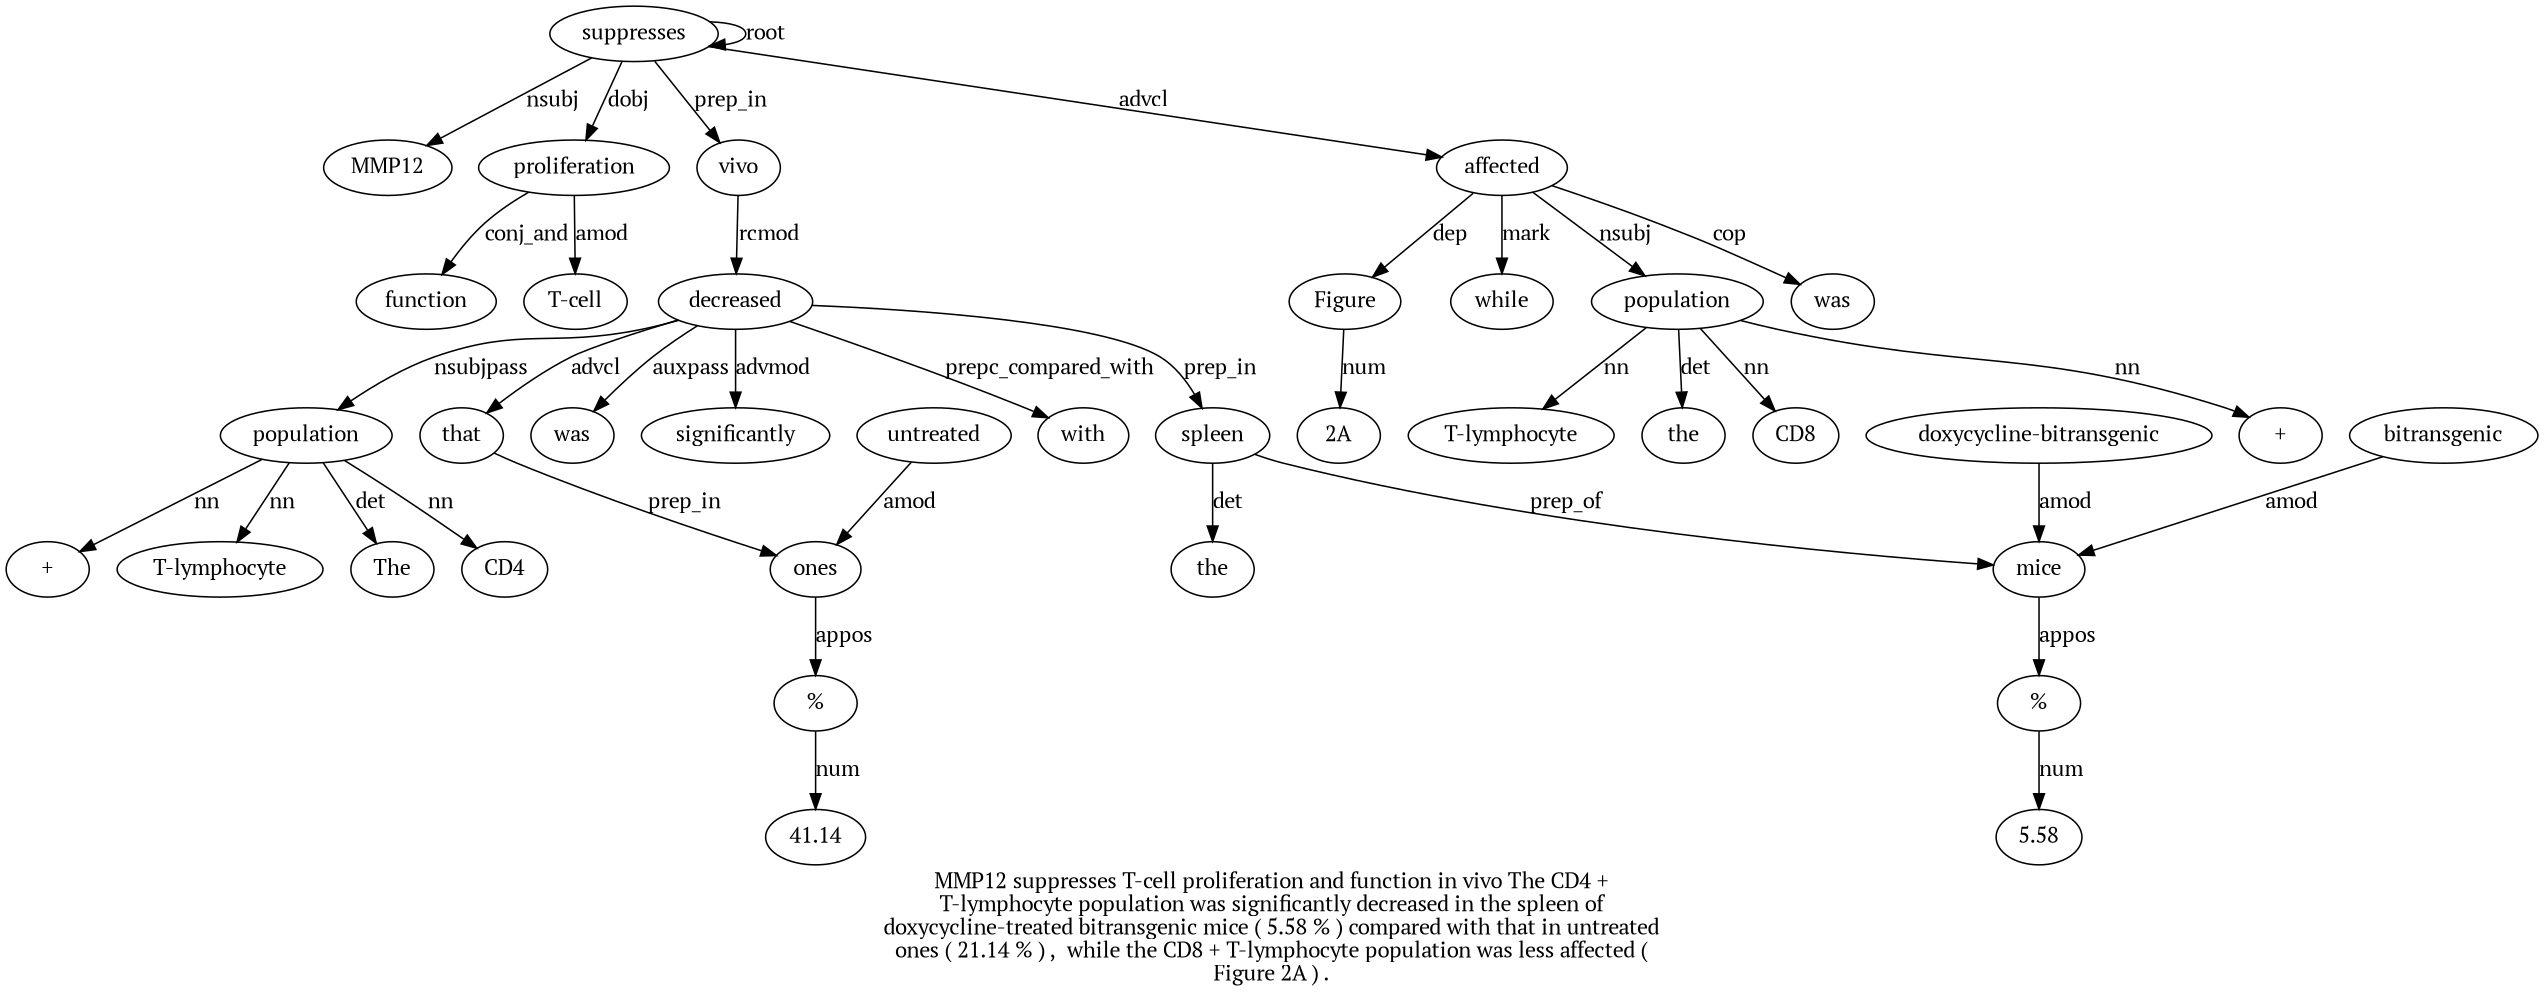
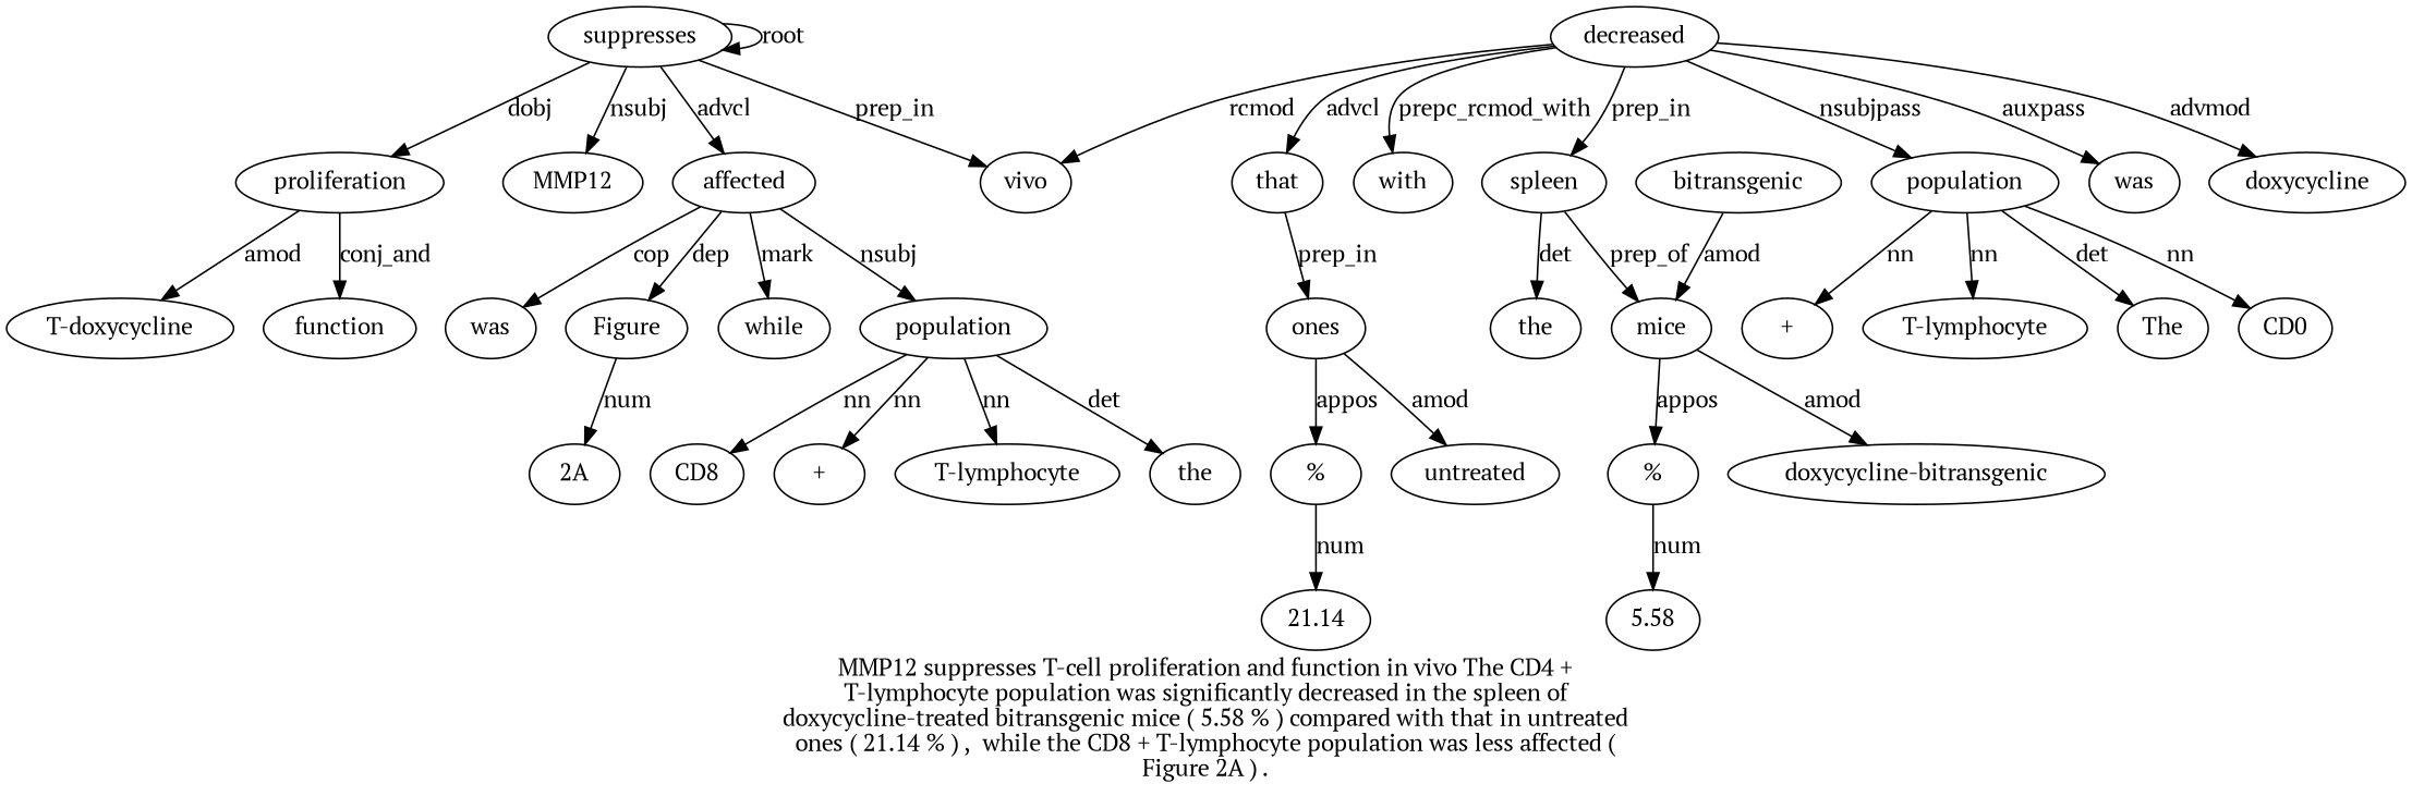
  digraph {
    fontname="PT Serif"
    label="MMP12 suppresses T-cell proliferation and function in vivo The CD4 +\nT-lymphocyte population was significantly decreased in the spleen of\ndoxycycline-treated bitransgenic mice ( 5.58 % ) compared with that in untreated\nones ( 21.14 % ) ,  while the CD8 + T-lymphocyte population was less affected (\nFigure 2A ) ."
    node [fillcolor=white fontname="PT Serif" style=filled]
    edge [fontname="PT Serif"]
    n1 [label=suppresses]
    n2 [label=MMP12]
    n3 [label=proliferation]
    n4 [label=vivo]
    n5 [label=affected]
-   n6 [label="T-cell"]
+   n6 [label="T-doxycycline"]
    n7 [label=function]
    n8 [label=decreased]
    n9 [label=while]
    n10 [label=population]
    n11 [label=was]
    n12 [label=Figure]
    n13 [label=population]
    n14 [label=was]
-   n15 [label=significantly]
+   n15 [label=doxycycline]
    n16 [label=spleen]
    n17 [label=with]
    n18 [label=that]
    n19 [label=The]
-   n20 [label=CD4]
+   n20 [label=CD0]
    n21 [label="+"]
    n22 [label="T-lymphocyte"]
    n23 [label=the]
    n24 [label=mice]
    n25 [label=ones]
    n26 [label="doxycycline-bitransgenic"]
    n27 [label="%"]
    n28 [label=bitransgenic]
    n29 [label=5.58]
    n30 [label=untreated]
    n31 [label="%"]
-   n32 [label=41.14]
+   n32 [label=21.14]
    n33 [label=the]
    n34 [label=CD8]
    n35 [label="+"]
    n36 [label="T-lymphocyte"]
    n37 [label="2A"]
    n1 -> n1 [label=root]
    n1 -> n2 [label=nsubj]
    n1 -> n3 [label=dobj]
    n1 -> n4 [label=prep_in]
    n1 -> n5 [label=advcl]
    n3 -> n6 [label=amod]
    n3 -> n7 [label=conj_and]
-   n4 -> n8 [label=rcmod]
+   n8 -> n4 [label=rcmod]
    n5 -> n9 [label=mark]
    n5 -> n10 [label=nsubj]
    n5 -> n11 [label=cop]
    n5 -> n12 [label=dep]
    n8 -> n13 [label=nsubjpass]
    n8 -> n14 [label=auxpass]
    n8 -> n15 [label=advmod]
    n8 -> n16 [label=prep_in]
-   n8 -> n17 [label=prepc_compared_with]
+   n8 -> n17 [label=prepc_rcmod_with]
    n8 -> n18 [label=advcl]
    n10 -> n33 [label=det]
    n10 -> n34 [label=nn]
    n10 -> n35 [label=nn]
    n10 -> n36 [label=nn]
    n12 -> n37 [label=num]
    n13 -> n19 [label=det]
    n13 -> n20 [label=nn]
    n13 -> n21 [label=nn]
    n13 -> n22 [label=nn]
    n16 -> n23 [label=det]
    n16 -> n24 [label=prep_of]
    n18 -> n25 [label=prep_in]
-   n26 -> n24 [label=amod]
+   n24 -> n26 [label=amod]
    n24 -> n27 [label=appos]
-   n30 -> n25 [label=amod]
+   n25 -> n30 [label=amod]
    n25 -> n31 [label=appos]
    n27 -> n29 [label=num]
    n28 -> n24 [label=amod]
    n31 -> n32 [label=num]
  }
